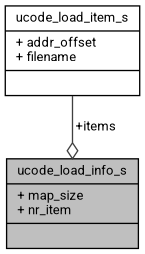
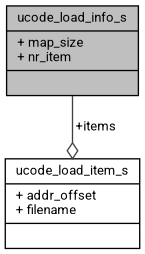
  digraph {
    fontname=Roboto
    node [color=black fontname=Roboto fontsize=10 shape=record]
    n1 [fillcolor=grey75 fontcolor=black height=0.2 label="{ucode_load_info_s\n|+ map_size\l+ nr_item\l|}" style=filled width=0.4]
    n2 [height=0.2 label="{ucode_load_item_s\n|+ addr_offset\l+ filename\l|}" width=0.4]
-   n2 -> n1 [arrowhead=odiamond color=grey25 fontname=Roboto fontsize=10 label=" +items" labelfontname=Helvetica labelfontsize=10 style=solid]
+   n1 -> n2 [arrowhead=odiamond color=grey25 fontname=Roboto fontsize=10 label=" +items" labelfontname=Helvetica labelfontsize=10 style=solid]
  }
